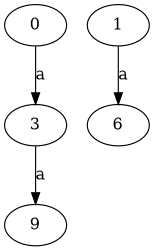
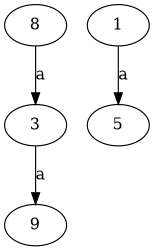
  strict digraph {
    n1 [label=9]
    3
-   0
+   0 [label=8]
    1
-   5 [label=6]
+   5
    3 -> n1 [label=a]
    0 -> 3 [label=a]
    1 -> 5 [label=a]
  }
